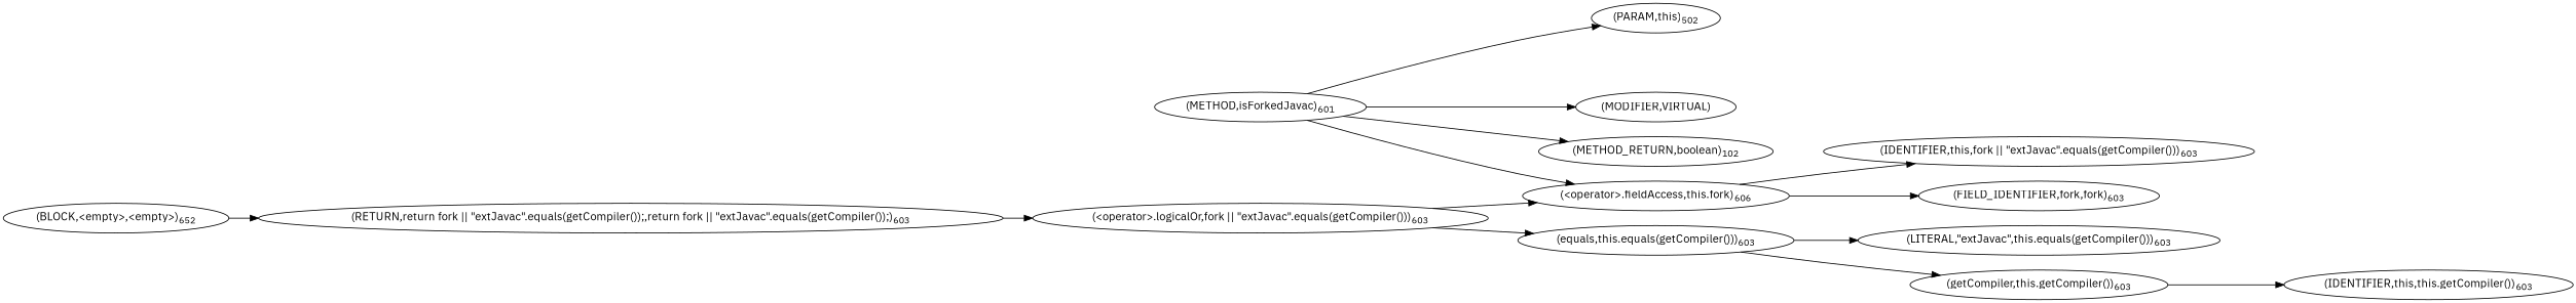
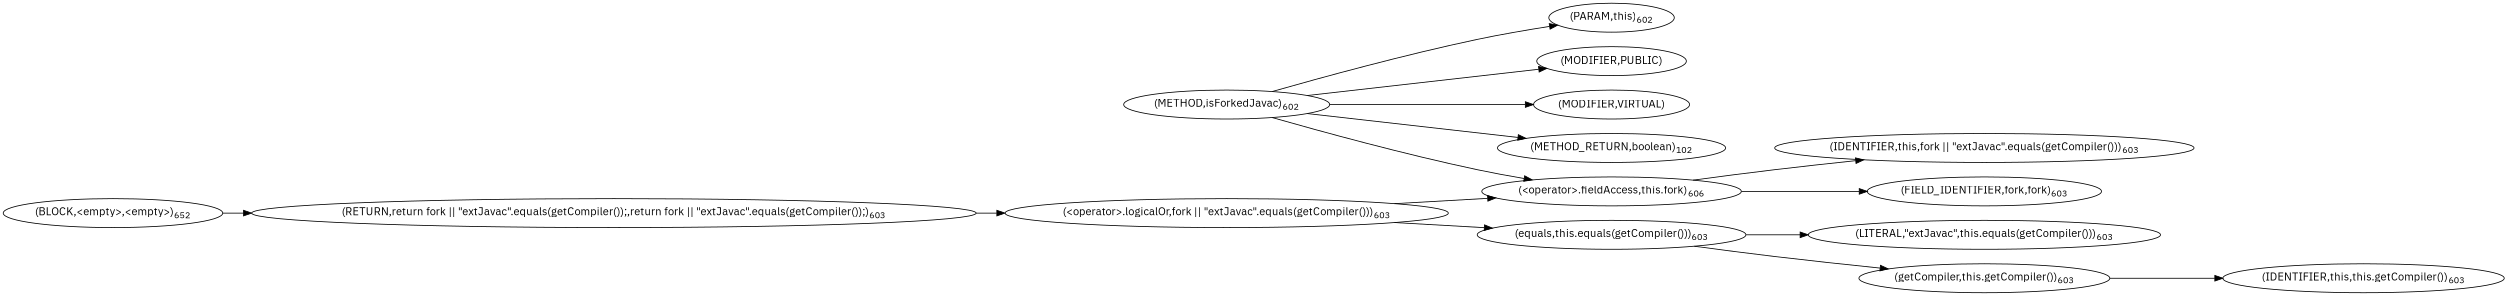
  digraph {
    fontname="IBM Plex Sans"
    rankdir=LR
    node [fontname="IBM Plex Sans"]
    edge [fontname="IBM Plex Sans"]
-   n1 [label=<(METHOD,isForkedJavac)<SUB>601</SUB>>]
-   n2 [label=<(PARAM,this)<SUB>502</SUB>>]
+   n1 [label=<(METHOD,isForkedJavac)<SUB>602</SUB>>]
+   n2 [label=<(PARAM,this)<SUB>602</SUB>>]
+   n3 [label=<(MODIFIER,PUBLIC)>]
    n4 [label=<(MODIFIER,VIRTUAL)>]
    n5 [label=<(METHOD_RETURN,boolean)<SUB>102</SUB>>]
    n6 [label=<(&lt;operator&gt;.fieldAccess,this.fork)<SUB>606</SUB>>]
    n7 [label=<(BLOCK,&lt;empty&gt;,&lt;empty&gt;)<SUB>652</SUB>>]
    n8 [label=<(RETURN,return fork || &quot;extJavac&quot;.equals(getCompiler());,return fork || &quot;extJavac&quot;.equals(getCompiler());)<SUB>603</SUB>>]
    n9 [label=<(&lt;operator&gt;.logicalOr,fork || &quot;extJavac&quot;.equals(getCompiler()))<SUB>603</SUB>>]
    n10 [label=<(equals,this.equals(getCompiler()))<SUB>603</SUB>>]
    n11 [label=<(IDENTIFIER,this,fork || &quot;extJavac&quot;.equals(getCompiler()))<SUB>603</SUB>>]
    n12 [label=<(FIELD_IDENTIFIER,fork,fork)<SUB>603</SUB>>]
    n13 [label=<(LITERAL,&quot;extJavac&quot;,this.equals(getCompiler()))<SUB>603</SUB>>]
    n14 [label=<(getCompiler,this.getCompiler())<SUB>603</SUB>>]
    n15 [label=<(IDENTIFIER,this,this.getCompiler())<SUB>603</SUB>>]
    n1 -> n2
+   n1 -> n3
    n1 -> n4
    n1 -> n5
    n1 -> n6
    n6 -> n11
    n6 -> n12
    n7 -> n8
    n8 -> n9
    n9 -> n6
    n9 -> n10
    n10 -> n13
    n10 -> n14
    n14 -> n15
  }
